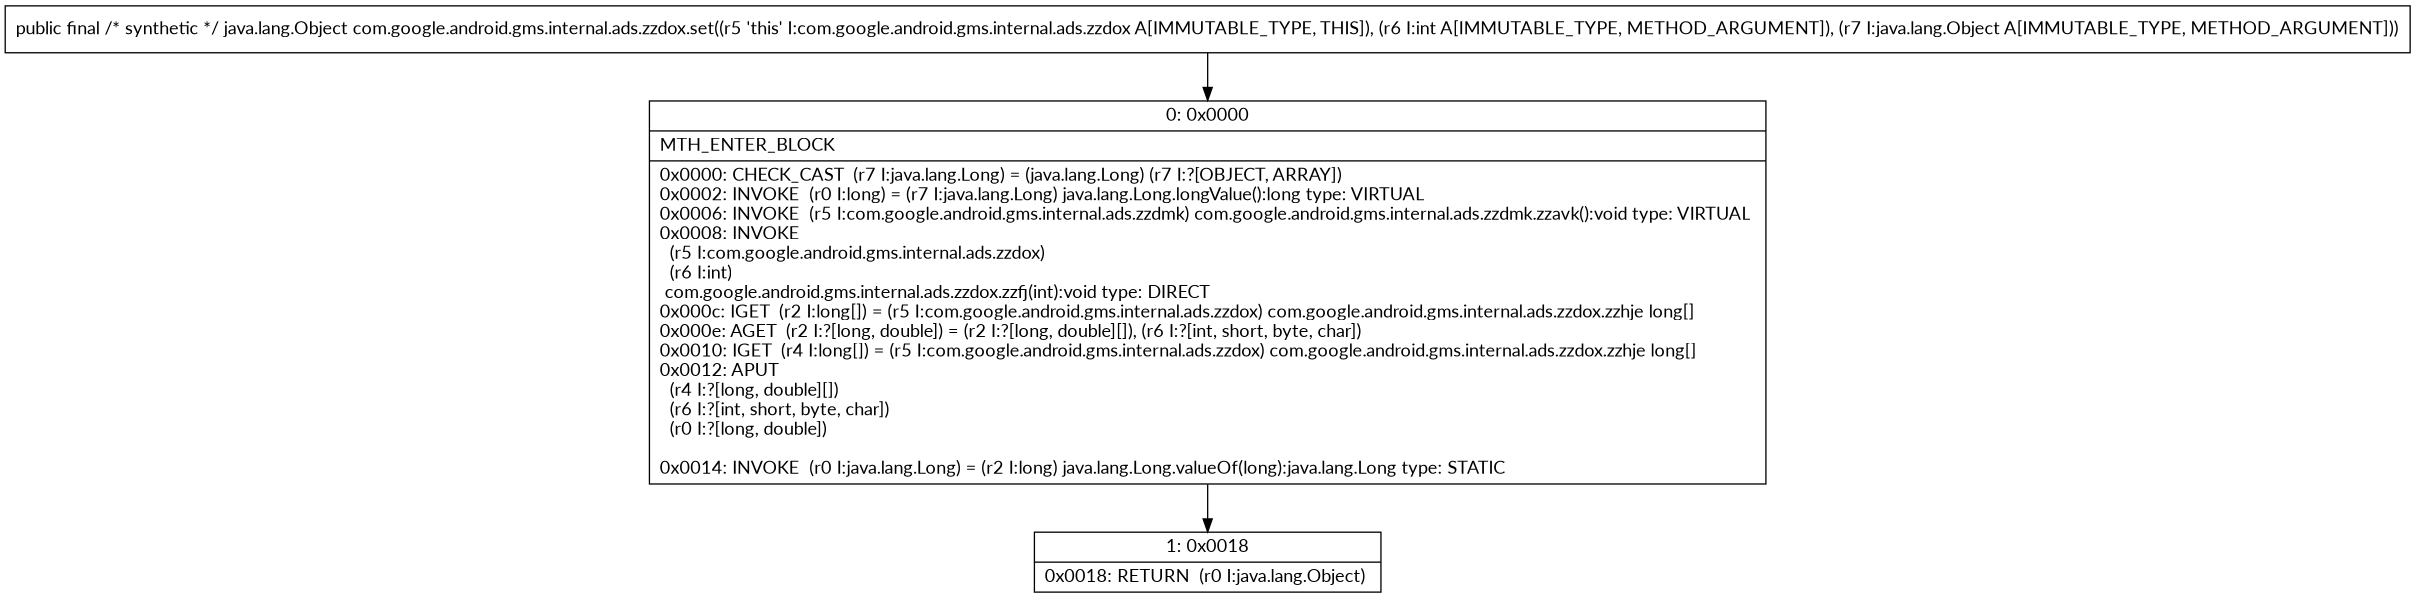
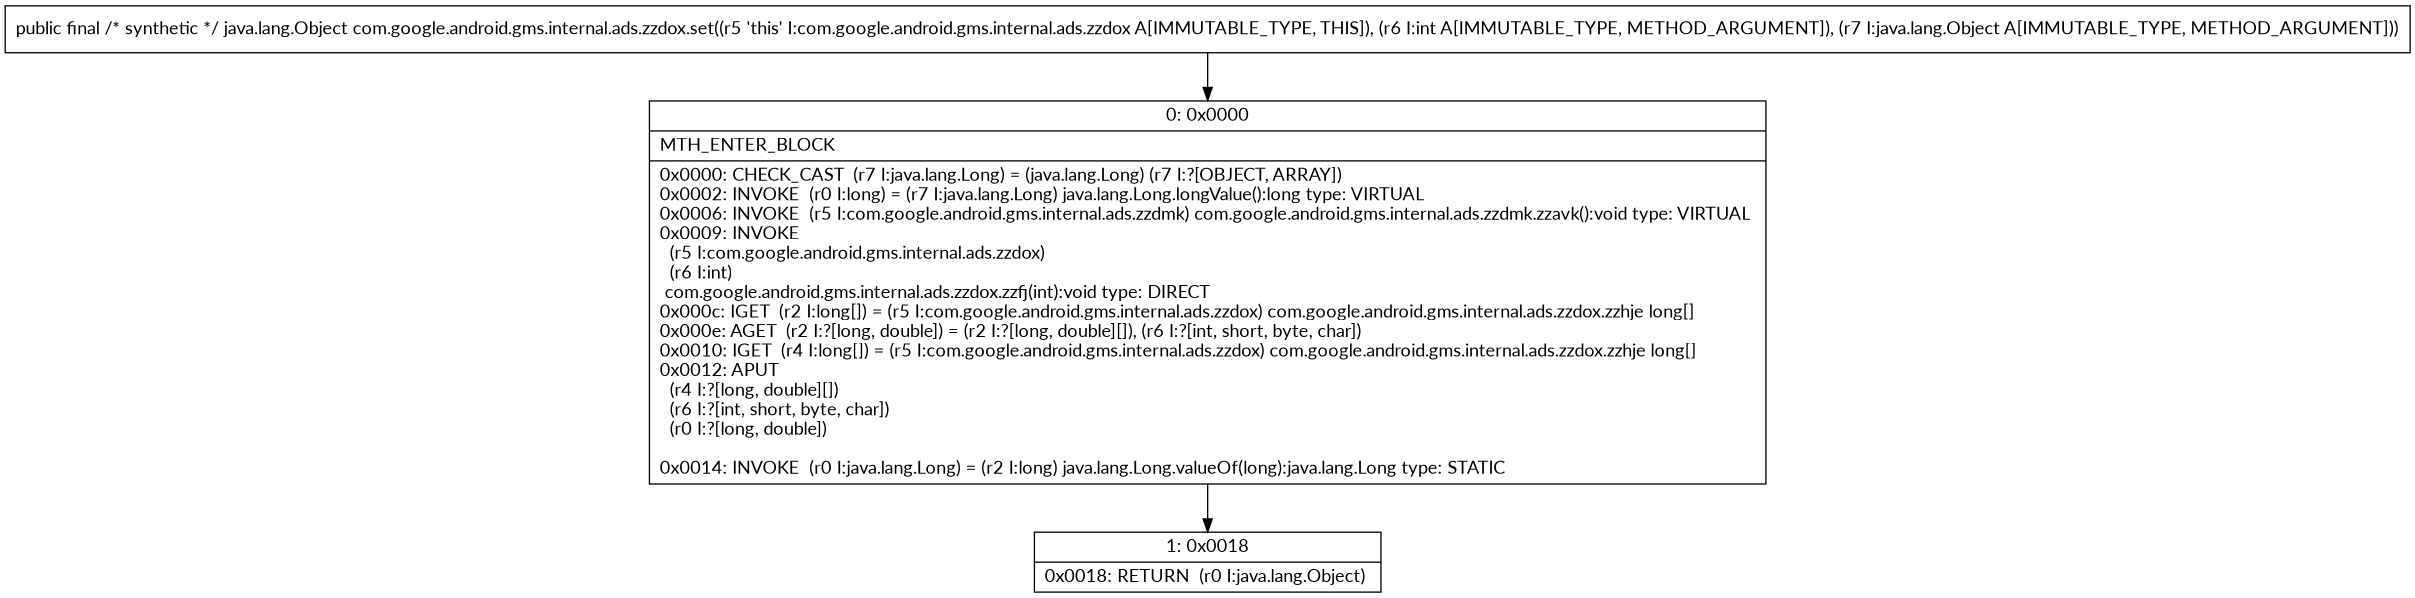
  digraph {
    fontname=Lato
    node [shape=record fontname=Lato]
    edge [fontname=Lato]
-   n1 [label="{0\:\ 0x0000|MTH_ENTER_BLOCK\l|0x0000: CHECK_CAST  (r7 I:java.lang.Long) = (java.lang.Long) (r7 I:?[OBJECT, ARRAY]) \l0x0002: INVOKE  (r0 I:long) = (r7 I:java.lang.Long) java.lang.Long.longValue():long type: VIRTUAL \l0x0006: INVOKE  (r5 I:com.google.android.gms.internal.ads.zzdmk) com.google.android.gms.internal.ads.zzdmk.zzavk():void type: VIRTUAL \l0x0008: INVOKE  \l  (r5 I:com.google.android.gms.internal.ads.zzdox)\l  (r6 I:int)\l com.google.android.gms.internal.ads.zzdox.zzfj(int):void type: DIRECT \l0x000c: IGET  (r2 I:long[]) = (r5 I:com.google.android.gms.internal.ads.zzdox) com.google.android.gms.internal.ads.zzdox.zzhje long[] \l0x000e: AGET  (r2 I:?[long, double]) = (r2 I:?[long, double][]), (r6 I:?[int, short, byte, char]) \l0x0010: IGET  (r4 I:long[]) = (r5 I:com.google.android.gms.internal.ads.zzdox) com.google.android.gms.internal.ads.zzdox.zzhje long[] \l0x0012: APUT  \l  (r4 I:?[long, double][])\l  (r6 I:?[int, short, byte, char])\l  (r0 I:?[long, double])\l \l0x0014: INVOKE  (r0 I:java.lang.Long) = (r2 I:long) java.lang.Long.valueOf(long):java.lang.Long type: STATIC \l}"]
+   n1 [label="{0\:\ 0x0000|MTH_ENTER_BLOCK\l|0x0000: CHECK_CAST  (r7 I:java.lang.Long) = (java.lang.Long) (r7 I:?[OBJECT, ARRAY]) \l0x0002: INVOKE  (r0 I:long) = (r7 I:java.lang.Long) java.lang.Long.longValue():long type: VIRTUAL \l0x0006: INVOKE  (r5 I:com.google.android.gms.internal.ads.zzdmk) com.google.android.gms.internal.ads.zzdmk.zzavk():void type: VIRTUAL \l0x0009: INVOKE  \l  (r5 I:com.google.android.gms.internal.ads.zzdox)\l  (r6 I:int)\l com.google.android.gms.internal.ads.zzdox.zzfj(int):void type: DIRECT \l0x000c: IGET  (r2 I:long[]) = (r5 I:com.google.android.gms.internal.ads.zzdox) com.google.android.gms.internal.ads.zzdox.zzhje long[] \l0x000e: AGET  (r2 I:?[long, double]) = (r2 I:?[long, double][]), (r6 I:?[int, short, byte, char]) \l0x0010: IGET  (r4 I:long[]) = (r5 I:com.google.android.gms.internal.ads.zzdox) com.google.android.gms.internal.ads.zzdox.zzhje long[] \l0x0012: APUT  \l  (r4 I:?[long, double][])\l  (r6 I:?[int, short, byte, char])\l  (r0 I:?[long, double])\l \l0x0014: INVOKE  (r0 I:java.lang.Long) = (r2 I:long) java.lang.Long.valueOf(long):java.lang.Long type: STATIC \l}"]
    n2 [label="{1\:\ 0x0018|0x0018: RETURN  (r0 I:java.lang.Object) \l}"]
    n3 [label="{public final \/* synthetic *\/ java.lang.Object com.google.android.gms.internal.ads.zzdox.set((r5 'this' I:com.google.android.gms.internal.ads.zzdox A[IMMUTABLE_TYPE, THIS]), (r6 I:int A[IMMUTABLE_TYPE, METHOD_ARGUMENT]), (r7 I:java.lang.Object A[IMMUTABLE_TYPE, METHOD_ARGUMENT])) }"]
    n1 -> n2
    n3 -> n1
  }
